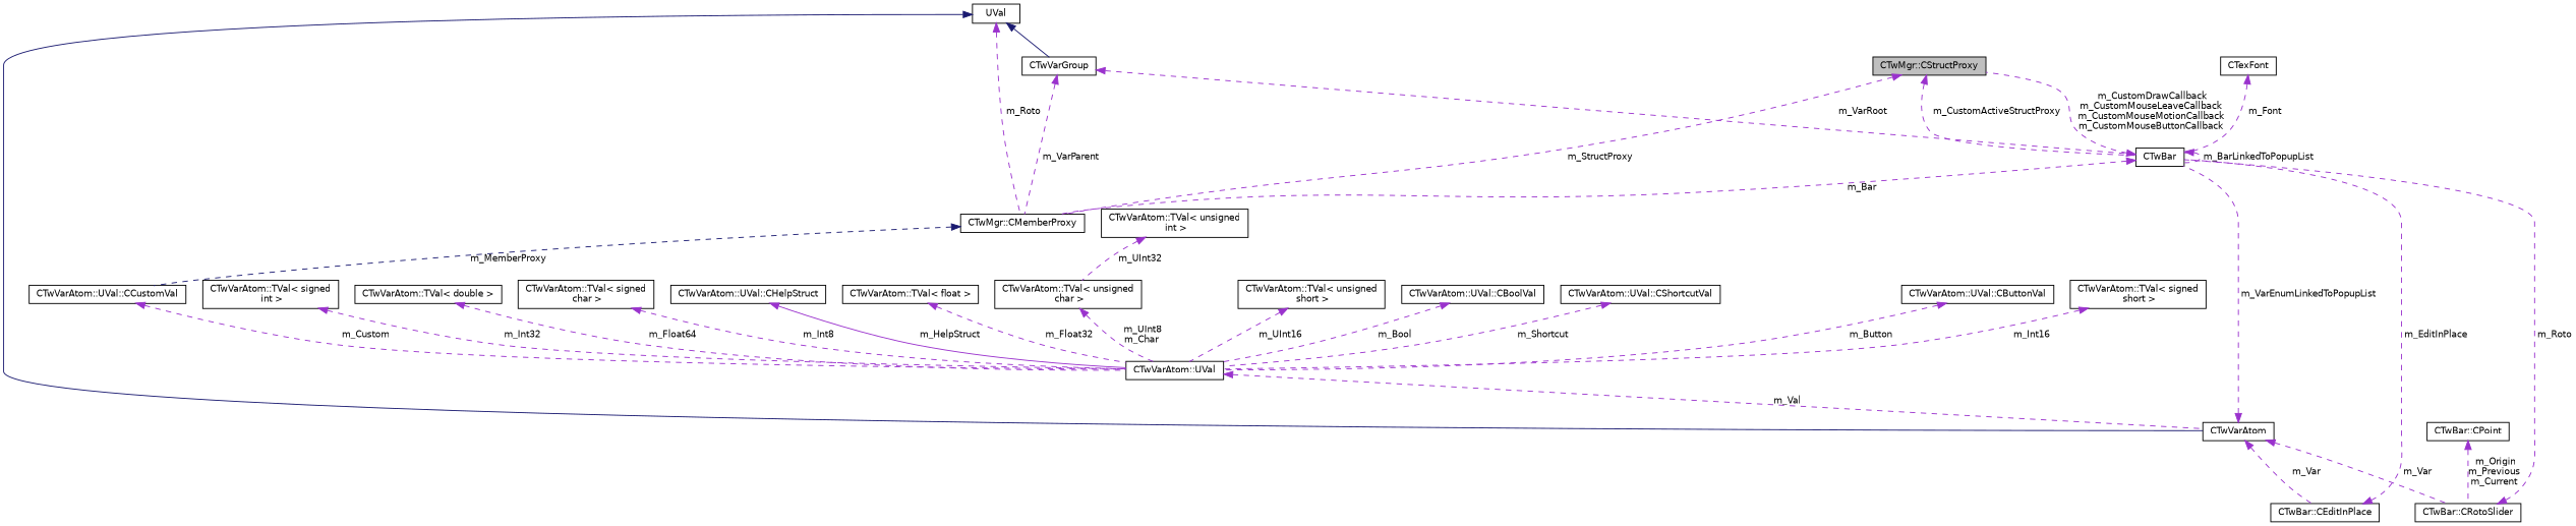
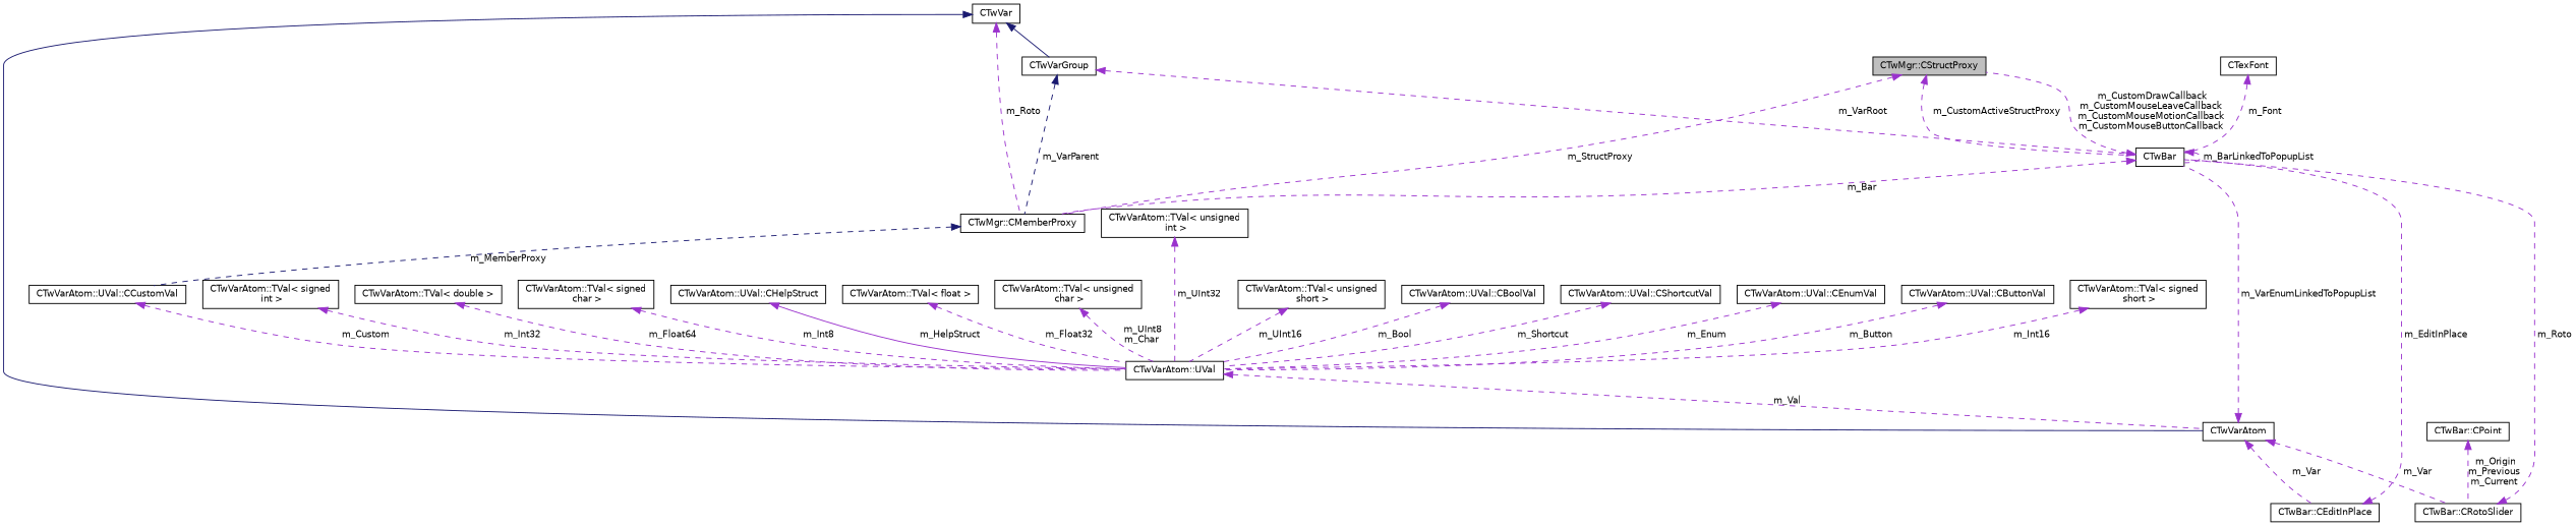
  digraph {
    rankdir=TB
    node [color=black fillcolor=white fontname=Helvetica fontsize=10 shape=record style=filled]
    edge [color=darkorchid3 dir=back fontname=Helvetica fontsize=10 labelfontname=Helvetica labelfontsize=10 style=dashed]
    n1 [fillcolor=grey75 fontcolor=black height=0.2 label="CTwMgr::CStructProxy" width=0.4]
    n2 [height=0.2 label=CTwBar width=0.4]
    n3 [height=0.2 label="CTwMgr::CMemberProxy" width=0.4]
    n4 [height=0.2 label="CTwVarAtom::UVal::CCustomVal" width=0.4]
    n5 [height=0.2 label=CTwVarGroup width=0.4]
-   n6 [height=0.2 label=UVal width=0.4]
+   n6 [height=0.2 label=CTwVar width=0.4]
    n7 [height=0.2 label=CTwVarAtom width=0.4]
    n8 [height=0.2 label="CTwBar::CEditInPlace" width=0.4]
    n9 [height=0.2 label="CTwBar::CRotoSlider" width=0.4]
    n10 [height=0.2 label=CTexFont width=0.4]
    n11 [height=0.2 label="CTwVarAtom::UVal" width=0.4]
    n12 [height=0.2 label="CTwVarAtom::TVal\< signed\l short \>" width=0.4]
    n13 [height=0.2 label="CTwVarAtom::TVal\< signed\l int \>" width=0.4]
    n14 [height=0.2 label="CTwVarAtom::TVal\< double \>" width=0.4]
    n15 [height=0.2 label="CTwVarAtom::TVal\< signed\l char \>" width=0.4]
    n16 [height=0.2 label="CTwVarAtom::UVal::CHelpStruct" width=0.4]
    n17 [height=0.2 label="CTwVarAtom::TVal\< float \>" width=0.4]
    n18 [height=0.2 label="CTwVarAtom::TVal\< unsigned\l int \>" width=0.4]
    n19 [height=0.2 label="CTwVarAtom::TVal\< unsigned\l char \>" width=0.4]
    n20 [height=0.2 label="CTwVarAtom::TVal\< unsigned\l short \>" width=0.4]
    n21 [height=0.2 label="CTwVarAtom::UVal::CBoolVal" width=0.4]
    n22 [height=0.2 label="CTwVarAtom::UVal::CShortcutVal" width=0.4]
+   n23 [height=0.2 label="CTwVarAtom::UVal::CEnumVal" width=0.4]
    n24 [height=0.2 label="CTwVarAtom::UVal::CButtonVal" width=0.4]
    n25 [height=0.2 label="CTwBar::CPoint" width=0.4]
    n1 -> n2 [label=" m_CustomActiveStructProxy"]
    n1 -> n3 [label=" m_StructProxy"]
    n2 -> n1 [label=" m_CustomDrawCallback\nm_CustomMouseLeaveCallback\nm_CustomMouseMotionCallback\nm_CustomMouseButtonCallback"]
    n2 -> n2 [label=" m_BarLinkedToPopupList"]
    n2 -> n3 [label=" m_Bar"]
    n3 -> n4 [color=midnightblue label=" m_MemberProxy"]
    n4 -> n11 [label=" m_Custom"]
    n5 -> n2 [label=" m_VarRoot"]
-   n5 -> n3 [label=" m_VarParent"]
+   n5 -> n3 [color=midnightblue label=" m_VarParent"]
    n6 -> n3 [label=" m_Roto"]
    n6 -> n5 [color=midnightblue style=solid]
    n6 -> n7 [color=midnightblue style=solid]
    n7 -> n2 [label=" m_VarEnumLinkedToPopupList"]
    n7 -> n8 [label=" m_Var"]
    n7 -> n9 [label=" m_Var"]
    n8 -> n2 [label=" m_EditInPlace"]
    n9 -> n2 [label=" m_Roto"]
    n10 -> n2 [label=" m_Font"]
    n11 -> n7 [label=" m_Val"]
    n12 -> n11 [label=" m_Int16"]
    n13 -> n11 [label=" m_Int32"]
    n14 -> n11 [label=" m_Float64"]
    n15 -> n11 [label=" m_Int8"]
    n16 -> n11 [label=" m_HelpStruct" style=solid]
    n17 -> n11 [label=" m_Float32"]
-   n18 -> n19 [label=" m_UInt32"]
+   n18 -> n11 [label=" m_UInt32"]
    n19 -> n11 [label=" m_UInt8\nm_Char"]
    n20 -> n11 [label=" m_UInt16"]
    n21 -> n11 [label=" m_Bool"]
    n22 -> n11 [label=" m_Shortcut"]
+   n23 -> n11 [label=" m_Enum"]
    n24 -> n11 [label=" m_Button"]
    n25 -> n9 [label=" m_Origin\nm_Previous\nm_Current"]
  }
